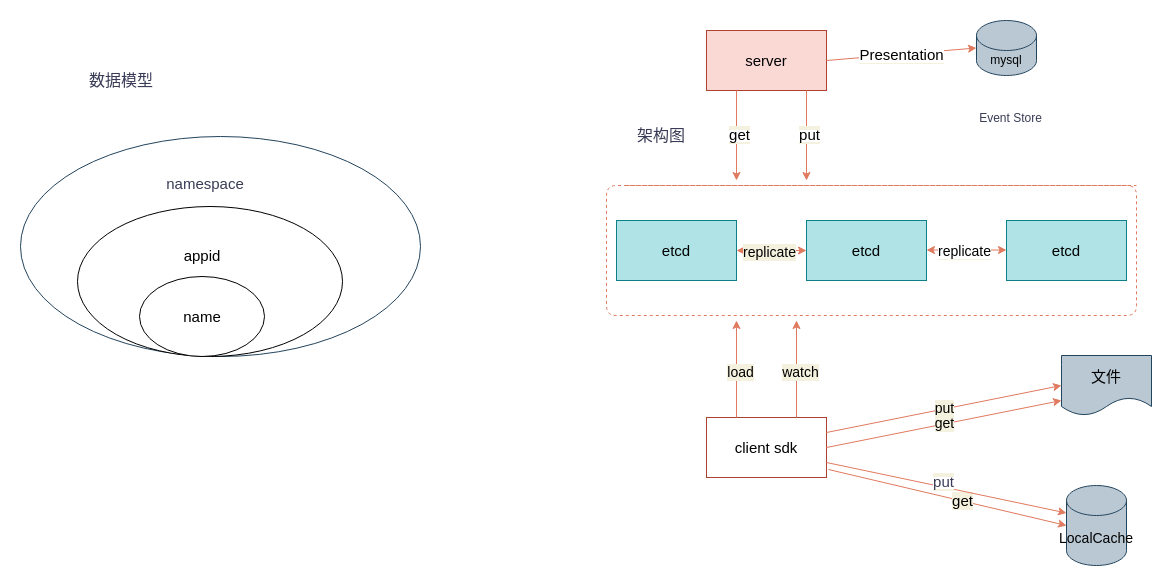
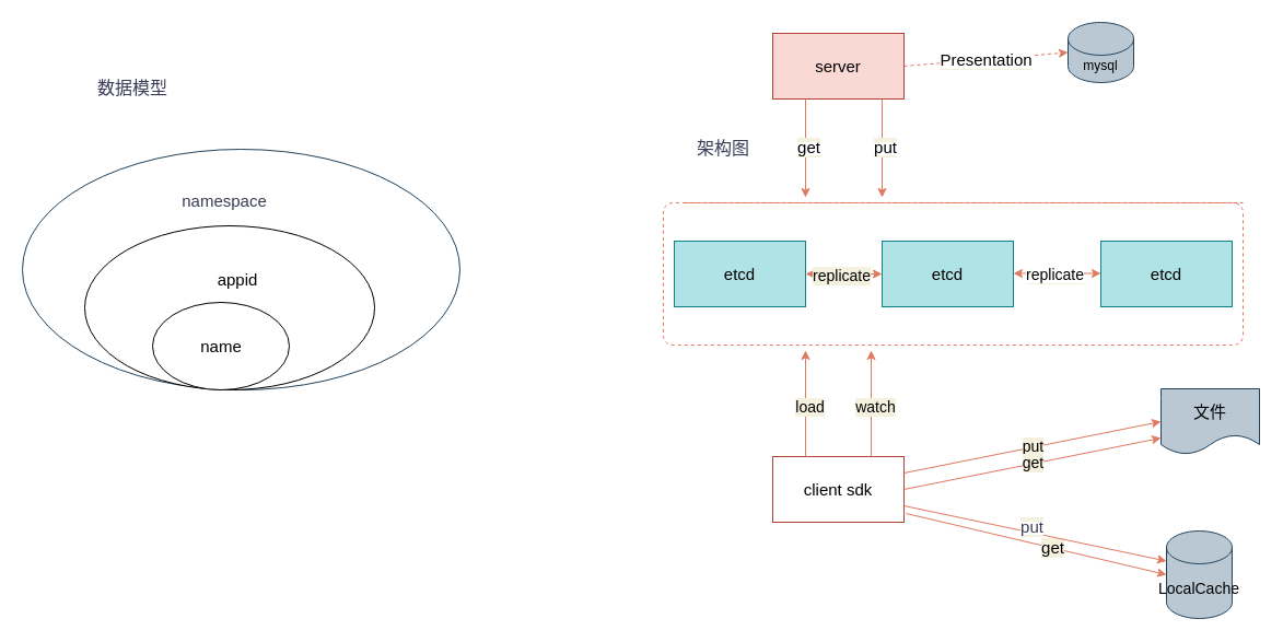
  <mxCell id="0" />
  <mxCell id="1" parent="0" />
  <mxCell id="2" value="&lt;font style=&quot;font-size: 15px&quot; color=&quot;#000000&quot;&gt;etcd&lt;/font&gt;" style="whiteSpace=wrap;html=1;fillColor=#b0e3e6;strokeColor=#0e8088;" parent="1" vertex="1"><mxGeometry x="616" y="220" width="120" height="60" as="geometry" /></mxCell>
  <mxCell id="3" value="&lt;font style=&quot;font-size: 15px&quot; color=&quot;#000000&quot;&gt;etcd&lt;/font&gt;" style="whiteSpace=wrap;html=1;fillColor=#b0e3e6;strokeColor=#0e8088;" parent="1" vertex="1"><mxGeometry x="806" y="220" width="120" height="60" as="geometry" /></mxCell>
  <mxCell id="4" value="&lt;font style=&quot;font-size: 15px&quot; color=&quot;#000000&quot;&gt;etcd&lt;/font&gt;" style="whiteSpace=wrap;html=1;fillColor=#b0e3e6;strokeColor=#0e8088;" parent="1" vertex="1"><mxGeometry x="1006" y="220" width="120" height="60" as="geometry" /></mxCell>
  <mxCell id="5" value="" style="endArrow=none;dashed=1;html=1;strokeColor=#E07A5F;fontColor=#393C56;labelBackgroundColor=#F4F1DE;" parent="1" edge="1"><mxGeometry width="50" height="50" relative="1" as="geometry"><mxPoint x="626" y="185" as="sourcePoint" /><mxPoint x="1136" y="185" as="targetPoint" /><Array as="points"><mxPoint x="1136" y="185" /><mxPoint x="1136" y="315" /><mxPoint x="606" y="315" /><mxPoint x="606" y="185" /></Array></mxGeometry></mxCell>
  <mxCell id="6" value="&lt;font style=&quot;font-size: 15px&quot; color=&quot;#000000&quot;&gt;server&lt;/font&gt;" style="whiteSpace=wrap;html=1;fillColor=#fad9d5;strokeColor=#ae4132;" parent="1" vertex="1"><mxGeometry x="706" y="30" width="120" height="60" as="geometry" /></mxCell>
  <mxCell id="7" value="mysql" style="shape=cylinder3;whiteSpace=wrap;html=1;boundedLbl=1;backgroundOutline=1;size=15;fillColor=#bac8d3;strokeColor=#23445d;" parent="1" vertex="1"><mxGeometry x="976" y="20" width="60" height="55" as="geometry" /></mxCell>
- <mxCell id="8" value="&lt;font color=&quot;#000000&quot; style=&quot;font-size: 15px ; background-color: rgb(255 , 255 , 255)&quot;&gt;Presentation&lt;/font&gt;" style="endArrow=classic;html=1;entryX=0;entryY=0.5;entryDx=0;entryDy=0;entryPerimeter=0;strokeColor=#E07A5F;fontColor=#393C56;exitX=1;exitY=0.5;exitDx=0;exitDy=0;labelBackgroundColor=#F4F1DE;" parent="1" source="6" target="7" edge="1"><mxGeometry width="50" height="50" relative="1" as="geometry"><mxPoint x="826" y="-10" as="sourcePoint" /><mxPoint x="656" y="0" as="targetPoint" /></mxGeometry></mxCell>
+ <mxCell id="8" value="&lt;font color=&quot;#000000&quot; style=&quot;font-size: 15px ; background-color: rgb(255 , 255 , 255)&quot;&gt;Presentation&lt;/font&gt;" style="endArrow=classic;html=1;entryX=0;entryY=0.5;entryDx=0;entryDy=0;entryPerimeter=0;strokeColor=#E07A5F;fontColor=#393C56;exitX=1;exitY=0.5;exitDx=0;exitDy=0;labelBackgroundColor=#F4F1DE;dashed=1;" parent="1" source="6" target="7" edge="1"><mxGeometry width="50" height="50" relative="1" as="geometry"><mxPoint x="826" y="-10" as="sourcePoint" /><mxPoint x="656" y="0" as="targetPoint" /></mxGeometry></mxCell>
  <mxCell id="9" value="" style="endArrow=classic;html=1;exitX=0.25;exitY=1;exitDx=0;exitDy=0;strokeColor=#E07A5F;fontColor=#393C56;labelBackgroundColor=#F4F1DE;" parent="1" source="6" edge="1"><mxGeometry width="50" height="50" relative="1" as="geometry"><mxPoint x="596" y="140" as="sourcePoint" /><mxPoint x="736" y="180" as="targetPoint" /></mxGeometry></mxCell>
  <mxCell id="10" value="&lt;span style=&quot;background-color: rgb(255 , 255 , 255)&quot;&gt;&lt;font style=&quot;font-size: 15px&quot; color=&quot;#000000&quot;&gt;get&lt;/font&gt;&lt;/span&gt;" style="edgeLabel;html=1;align=center;verticalAlign=middle;resizable=0;points=[];fontColor=#393C56;labelBackgroundColor=#F4F1DE;" parent="9" vertex="1" connectable="0"><mxGeometry x="-0.04" y="2" relative="1" as="geometry"><mxPoint as="offset" /></mxGeometry></mxCell>
  <mxCell id="11" value="&lt;font style=&quot;font-size: 15px&quot; color=&quot;#000000&quot;&gt;client sdk&lt;/font&gt;" style="whiteSpace=wrap;html=1;fillColor=#ffffff;strokeColor=#ae4132;" parent="1" vertex="1"><mxGeometry x="706" y="417" width="120" height="60" as="geometry" /></mxCell>
  <mxCell id="12" value="&lt;font color=&quot;#000000&quot; style=&quot;font-size: 14px&quot;&gt;LocalCache&lt;/font&gt;" style="shape=cylinder3;whiteSpace=wrap;html=1;boundedLbl=1;backgroundOutline=1;size=15;fillColor=#bac8d3;strokeColor=#23445d;" parent="1" vertex="1"><mxGeometry x="1066" y="485" width="60" height="80" as="geometry" /></mxCell>
  <mxCell id="13" value="" style="endArrow=classic;html=1;exitX=1.017;exitY=0.867;exitDx=0;exitDy=0;entryX=0;entryY=0.5;entryDx=0;entryDy=0;entryPerimeter=0;strokeColor=#E07A5F;fontColor=#393C56;exitPerimeter=0;labelBackgroundColor=#F4F1DE;" parent="1" source="11" target="12" edge="1"><mxGeometry width="50" height="50" relative="1" as="geometry"><mxPoint x="616" y="450" as="sourcePoint" /><mxPoint x="686" y="420" as="targetPoint" /></mxGeometry></mxCell>
  <mxCell id="14" value="&lt;font style=&quot;font-size: 15px&quot; color=&quot;#000000&quot;&gt;get&lt;/font&gt;" style="edgeLabel;html=1;align=center;verticalAlign=middle;resizable=0;points=[];fontColor=#393C56;labelBackgroundColor=#F4F1DE;" parent="13" vertex="1" connectable="0"><mxGeometry x="0.119" y="1" relative="1" as="geometry"><mxPoint as="offset" /></mxGeometry></mxCell>
  <mxCell id="15" value="" style="endArrow=classic;html=1;strokeColor=#E07A5F;fontColor=#393C56;exitX=0.75;exitY=0;exitDx=0;exitDy=0;labelBackgroundColor=#F4F1DE;" parent="1" source="11" edge="1"><mxGeometry width="50" height="50" relative="1" as="geometry"><mxPoint x="846" y="360" as="sourcePoint" /><mxPoint x="796" y="320" as="targetPoint" /></mxGeometry></mxCell>
  <mxCell id="16" value="&lt;font style=&quot;font-size: 14px&quot; color=&quot;#000000&quot;&gt;watch&lt;/font&gt;" style="edgeLabel;html=1;align=center;verticalAlign=middle;resizable=0;points=[];fontColor=#393C56;labelBackgroundColor=#F4F1DE;" parent="15" vertex="1" connectable="0"><mxGeometry x="-0.044" y="-3" relative="1" as="geometry"><mxPoint as="offset" /></mxGeometry></mxCell>
  <mxCell id="17" value="" style="endArrow=classic;startArrow=classic;html=1;exitX=1;exitY=0.5;exitDx=0;exitDy=0;entryX=0;entryY=0.5;entryDx=0;entryDy=0;strokeColor=#E07A5F;fontColor=#393C56;labelBackgroundColor=#F4F1DE;" parent="1" source="2" target="3" edge="1"><mxGeometry width="50" height="50" relative="1" as="geometry"><mxPoint x="636" y="290" as="sourcePoint" /><mxPoint x="686" y="240" as="targetPoint" /></mxGeometry></mxCell>
  <mxCell id="18" value="&lt;font color=&quot;#000000&quot; style=&quot;font-size: 14px&quot;&gt;replicate&lt;/font&gt;" style="edgeLabel;html=1;align=center;verticalAlign=middle;resizable=0;points=[];fontColor=#393C56;labelBackgroundColor=#F4F1DE;" parent="17" vertex="1" connectable="0"><mxGeometry x="-0.08" y="-1" relative="1" as="geometry"><mxPoint as="offset" /></mxGeometry></mxCell>
  <mxCell id="19" value="" style="endArrow=classic;startArrow=classic;html=1;exitX=1;exitY=0.5;exitDx=0;exitDy=0;entryX=0;entryY=0.5;entryDx=0;entryDy=0;strokeColor=#E07A5F;fontColor=#393C56;labelBackgroundColor=#F4F1DE;" parent="1" edge="1"><mxGeometry width="50" height="50" relative="1" as="geometry"><mxPoint x="926" y="249.5" as="sourcePoint" /><mxPoint x="1006" y="249.5" as="targetPoint" /></mxGeometry></mxCell>
  <mxCell id="20" value="&lt;font style=&quot;font-size: 14px ; background-color: rgb(255 , 255 , 255)&quot; color=&quot;#000000&quot;&gt;replicate&lt;/font&gt;" style="edgeLabel;html=1;align=center;verticalAlign=middle;resizable=0;points=[];fontColor=#393C56;labelBackgroundColor=#F4F1DE;" parent="19" vertex="1" connectable="0"><mxGeometry x="-0.08" y="-1" relative="1" as="geometry"><mxPoint as="offset" /></mxGeometry></mxCell>
  <mxCell id="21" value="&lt;span style=&quot;background-color: rgb(255 , 255 , 255)&quot;&gt;s&lt;/span&gt;" style="ellipse;whiteSpace=wrap;html=1;strokeColor=#23445d;fillColor=#FFFFFF;" parent="1" vertex="1"><mxGeometry x="20" y="136" width="400" height="220" as="geometry" /></mxCell>
  <mxCell id="22" value="" style="ellipse;whiteSpace=wrap;html=1;fontColor=#393C56;fillColor=#FFFFFF;strokeColor=#000000;" parent="1" vertex="1"><mxGeometry x="77" y="206" width="265" height="150" as="geometry" /></mxCell>
  <mxCell id="23" value="&lt;font style=&quot;font-size: 15px&quot;&gt;namespace&lt;/font&gt;" style="text;html=1;strokeColor=none;fillColor=none;align=center;verticalAlign=middle;whiteSpace=wrap;fontColor=#393C56;" parent="1" vertex="1"><mxGeometry x="185" y="173" width="40" height="20" as="geometry" /></mxCell>
  <mxCell id="24" value="&lt;font color=&quot;#000000&quot; style=&quot;font-size: 15px&quot;&gt;文件&lt;/font&gt;" style="shape=document;whiteSpace=wrap;html=1;boundedLbl=1;fillColor=#bac8d3;strokeColor=#23445d;" parent="1" vertex="1"><mxGeometry x="1061" y="355" width="90" height="60" as="geometry" /></mxCell>
  <mxCell id="25" value="&lt;font style=&quot;font-size: 14px&quot; color=&quot;#000000&quot;&gt;put&lt;/font&gt;" style="endArrow=classic;html=1;exitX=1;exitY=0.25;exitDx=0;exitDy=0;entryX=0;entryY=0.5;entryDx=0;entryDy=0;strokeColor=#E07A5F;fontColor=#393C56;labelBackgroundColor=#F4F1DE;" parent="1" source="11" target="24" edge="1"><mxGeometry width="50" height="50" relative="1" as="geometry"><mxPoint x="896" y="400" as="sourcePoint" /><mxPoint x="946" y="350" as="targetPoint" /></mxGeometry></mxCell>
  <mxCell id="26" value="&lt;font style=&quot;font-size: 14px&quot; color=&quot;#000000&quot;&gt;get&lt;/font&gt;" style="endArrow=classic;html=1;entryX=0;entryY=0.75;entryDx=0;entryDy=0;fillColor=#F2CC8F;strokeColor=#E07A5F;fontColor=#393C56;exitX=1;exitY=0.5;exitDx=0;exitDy=0;labelBackgroundColor=#F4F1DE;" parent="1" source="11" target="24" edge="1"><mxGeometry width="50" height="50" relative="1" as="geometry"><mxPoint x="1006" y="470" as="sourcePoint" /><mxPoint x="1036" y="470" as="targetPoint" /></mxGeometry></mxCell>
  <mxCell id="27" value="" style="endArrow=classic;html=1;strokeColor=#E07A5F;fillColor=#F2CC8F;fontColor=#393C56;entryX=0;entryY=0;entryDx=0;entryDy=27.5;entryPerimeter=0;exitX=1;exitY=0.75;exitDx=0;exitDy=0;labelBackgroundColor=#F4F1DE;" parent="1" target="12" edge="1" source="11"><mxGeometry width="50" height="50" relative="1" as="geometry"><mxPoint x="826" y="410" as="sourcePoint" /><mxPoint x="976" y="310" as="targetPoint" /></mxGeometry></mxCell>
  <mxCell id="28" value="&lt;span style=&quot;background-color: rgb(255 , 255 , 255)&quot;&gt;&lt;font style=&quot;font-size: 15px&quot;&gt;put&lt;/font&gt;&lt;/span&gt;" style="edgeLabel;html=1;align=center;verticalAlign=middle;resizable=0;points=[];fontColor=#393C56;labelBackgroundColor=#F4F1DE;" parent="27" vertex="1" connectable="0"><mxGeometry x="0.019" relative="1" as="geometry"><mxPoint x="-6" y="-7" as="offset" /></mxGeometry></mxCell>
  <mxCell id="29" value="" style="ellipse;whiteSpace=wrap;html=1;fontColor=#393C56;fillColor=#FFFFFF;strokeColor=#000000;" parent="1" vertex="1"><mxGeometry x="139" y="276" width="125" height="80" as="geometry" /></mxCell>
- <mxCell id="30" value="&lt;font style=&quot;font-size: 15px&quot; color=&quot;#000000&quot;&gt;appid&lt;/font&gt;" style="text;html=1;strokeColor=none;fillColor=none;align=center;verticalAlign=middle;whiteSpace=wrap;fontColor=#393C56;" parent="1" vertex="1"><mxGeometry x="181.5" y="245" width="40" height="20" as="geometry" /></mxCell>
+ <mxCell id="30" value="&lt;font style=&quot;font-size: 15px&quot; color=&quot;#000000&quot;&gt;appid&lt;/font&gt;" style="text;html=1;strokeColor=none;fillColor=none;align=center;verticalAlign=middle;whiteSpace=wrap;fontColor=#393C56;" parent="1" vertex="1"><mxGeometry x="196.5" y="245" width="40" height="20" as="geometry" /></mxCell>
  <mxCell id="31" value="&lt;font style=&quot;font-size: 15px&quot; color=&quot;#000000&quot;&gt;name&lt;/font&gt;" style="text;html=1;strokeColor=none;fillColor=none;align=center;verticalAlign=middle;whiteSpace=wrap;fontColor=#393C56;" parent="1" vertex="1"><mxGeometry x="181.5" y="306" width="40" height="20" as="geometry" /></mxCell>
  <mxCell id="32" value="" style="endArrow=classic;html=1;exitX=0.5;exitY=1;exitDx=0;exitDy=0;strokeColor=#E07A5F;fontColor=#393C56;labelBackgroundColor=#F4F1DE;" parent="1" edge="1"><mxGeometry width="50" height="50" relative="1" as="geometry"><mxPoint x="806" y="90" as="sourcePoint" /><mxPoint x="806" y="180" as="targetPoint" /></mxGeometry></mxCell>
  <mxCell id="33" value="&lt;span style=&quot;background-color: rgb(255 , 255 , 255)&quot;&gt;&lt;font color=&quot;#000000&quot; style=&quot;font-size: 15px&quot;&gt;put&lt;/font&gt;&lt;/span&gt;" style="edgeLabel;html=1;align=center;verticalAlign=middle;resizable=0;points=[];fontColor=#393C56;labelBackgroundColor=#F4F1DE;" parent="32" vertex="1" connectable="0"><mxGeometry x="-0.04" y="2" relative="1" as="geometry"><mxPoint as="offset" /></mxGeometry></mxCell>
  <mxCell id="34" value="" style="endArrow=classic;html=1;exitX=0.25;exitY=0;exitDx=0;exitDy=0;strokeColor=#E07A5F;fontColor=#393C56;labelBackgroundColor=#F4F1DE;" parent="1" edge="1" source="11"><mxGeometry width="50" height="50" relative="1" as="geometry"><mxPoint x="736" y="380" as="sourcePoint" /><mxPoint x="736" y="320" as="targetPoint" /></mxGeometry></mxCell>
  <mxCell id="35" value="&lt;font color=&quot;#000000&quot; style=&quot;font-size: 14px&quot;&gt;load&lt;/font&gt;" style="edgeLabel;html=1;align=center;verticalAlign=middle;resizable=0;points=[];fontColor=#393C56;labelBackgroundColor=#F4F1DE;" parent="34" vertex="1" connectable="0"><mxGeometry x="-0.044" y="-3" relative="1" as="geometry"><mxPoint as="offset" /></mxGeometry></mxCell>
  <mxCell id="36" value="&lt;font style=&quot;font-size: 16px&quot;&gt;数据模型&lt;/font&gt;" style="text;html=1;strokeColor=none;fillColor=none;align=center;verticalAlign=middle;whiteSpace=wrap;fontColor=#393C56;" vertex="1" parent="1"><mxGeometry x="86" y="70" width="70" height="20" as="geometry" /></mxCell>
  <mxCell id="37" value="&lt;font style=&quot;font-size: 16px&quot;&gt;架构图&lt;/font&gt;" style="text;html=1;strokeColor=none;fillColor=none;align=center;verticalAlign=middle;whiteSpace=wrap;fontColor=#393C56;" vertex="1" parent="1"><mxGeometry x="636" y="125" width="50" height="20" as="geometry" /></mxCell>
- <mxCell id="38" value="Event Store" style="text;html=1;align=center;verticalAlign=middle;resizable=0;points=[];autosize=1;strokeColor=none;fontColor=#393C56;" vertex="1" parent="1"><mxGeometry x="973" y="109" width="73" height="18" as="geometry" /></mxCell>
